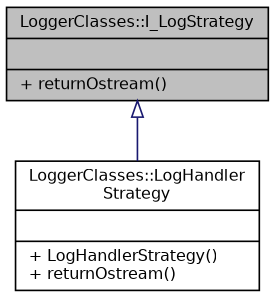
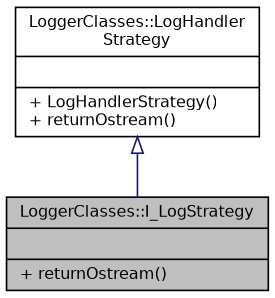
  digraph {
    node [color=black fontname=Helvetica fontsize=10 shape=record style=filled]
    n1 [fillcolor=grey75 fontcolor=black height=0.2 label="{LoggerClasses::I_LogStrategy\n||+ returnOstream()\l}" width=0.4]
    n2 [fillcolor=white height=0.2 label="{LoggerClasses::LogHandler\lStrategy\n||+ LogHandlerStrategy()\l+ returnOstream()\l}" width=0.4]
-   n1 -> n2 [arrowtail=onormal color=midnightblue dir=back fontname=Helvetica fontsize=10 labelfontname=Helvetica labelfontsize=10 style=solid]
+   n2 -> n1 [arrowtail=onormal color=midnightblue dir=back fontname=Helvetica fontsize=10 labelfontname=Helvetica labelfontsize=10 style=solid]
  }
